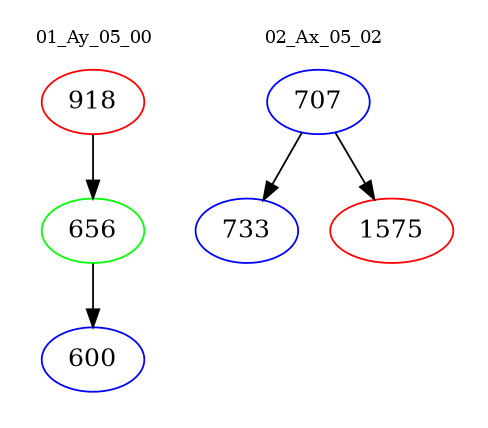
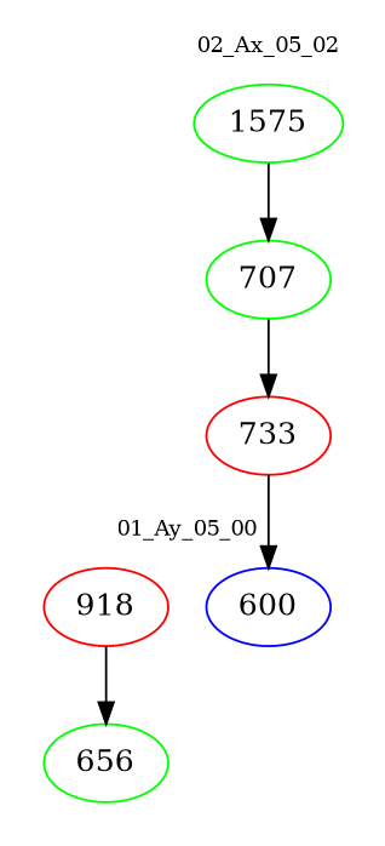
  digraph {
    node [color=green]
    edge [color=black]
    n1 [label=656]
    n2 [color=blue label=600]
    n3 [color=red label=918]
-   n4 [color=blue label=707]
-   n5 [color=blue label=733]
-   n6 [color=red label=1575]
+   n4 [label=707]
+   n5 [color=red label=733]
+   n6 [label=1575]
    subgraph cluster_1 {
      color=white
      fontsize=10
      label="01_Ay_05_00"
      n1
      n2
      n3
    }
    subgraph cluster_2 {
      color=white
      fontsize=10
      label="02_Ax_05_02"
      n4
      n5
      n6
    }
-   n1 -> n2
+   n5 -> n2
    n3 -> n1
    n4 -> n5
-   n4 -> n6
+   n6 -> n4
  }
